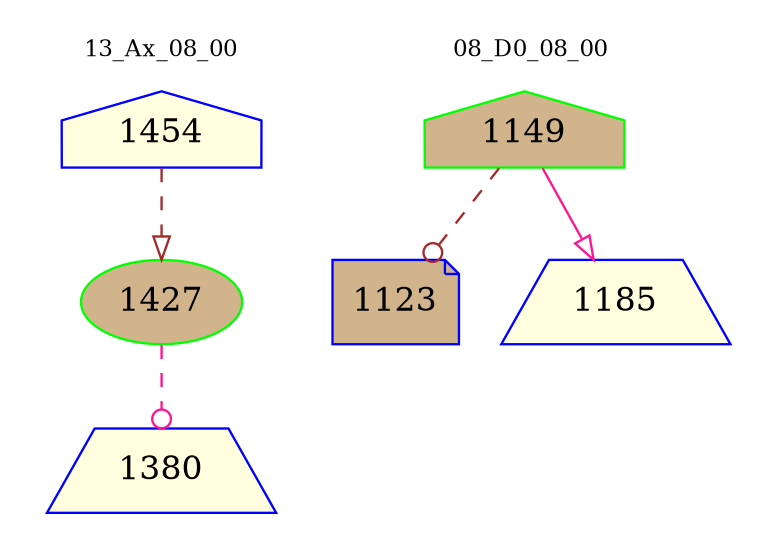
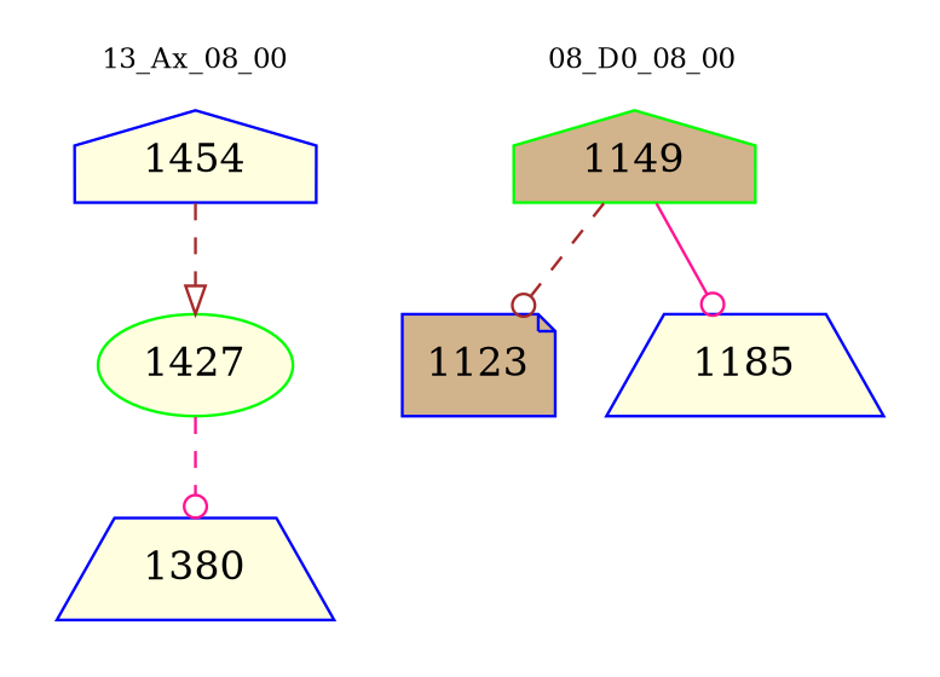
  digraph {
    node [color=blue fillcolor=lightyellow shape=trapezium style=filled]
    edge [arrowhead=odot color=deeppink style=dashed]
-   n1 [color=green fillcolor=tan label=1427 shape=ellipse]
+   n1 [color=green label=1427 shape=ellipse]
    n2 [label=1380]
    n3 [label=1454 shape=house]
    n4 [color=green fillcolor=tan label=1149 shape=house]
    n5 [fillcolor=tan label=1123 shape=note]
    n6 [label=1185]
    subgraph cluster_1 {
      color=white
      fontsize=10
      label="13_Ax_08_00"
      n1
      n2
      n3
    }
    subgraph cluster_2 {
      color=white
      fontsize=10
      label="08_D0_08_00"
      n4
      n5
      n6
    }
    n1 -> n2
    n3 -> n1 [arrowhead=onormal color=brown]
    n4 -> n5 [color=brown]
-   n4 -> n6 [arrowhead=onormal style=solid]
+   n4 -> n6 [style=solid]
  }
